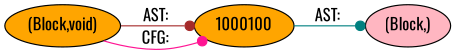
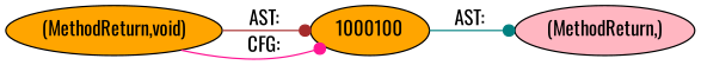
  digraph {
    fontname=Oswald
    rankdir=LR
    node [fillcolor=orange fontname=Oswald style=filled]
    edge [arrowhead=dot fontname=Oswald]
-   n1 [label="(Block,void)"]
+   n1 [label="(MethodReturn,void)"]
    1000100
-   n3 [fillcolor=lightpink label="(Block,)"]
+   n3 [fillcolor=lightpink label="(MethodReturn,)"]
    n1 -> 1000100 [color=brown label="AST: "]
    n1 -> 1000100 [color=deeppink label="CFG: "]
    1000100 -> n3 [color=teal label="AST: "]
  }
